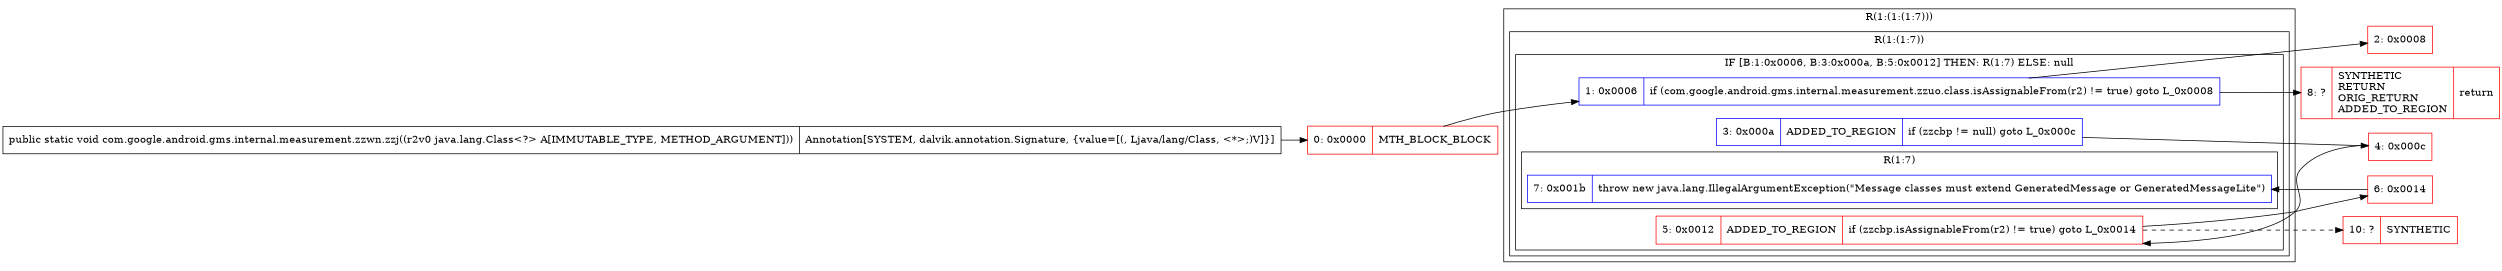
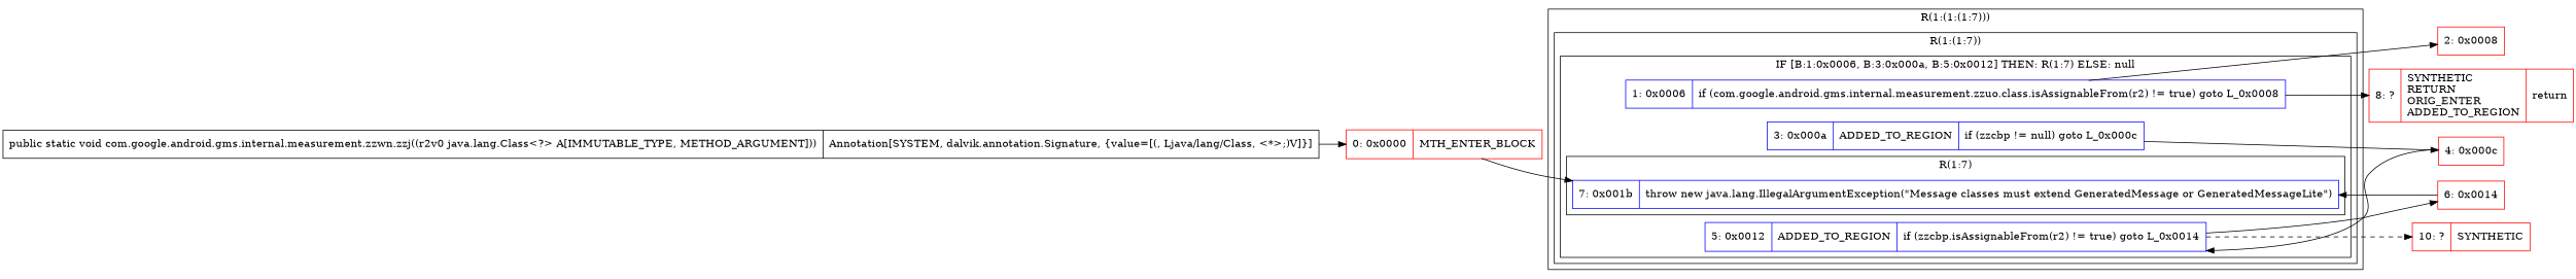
  digraph {
    rankdir=LR
    node [color=red shape=record]
    n1 [color=blue label="{7\:\ 0x001b|throw new java.lang.IllegalArgumentException(\"Message classes must extend GeneratedMessage or GeneratedMessageLite\")\l}"]
    n2 [color=blue label="{1\:\ 0x0006|if (com.google.android.gms.internal.measurement.zzuo.class.isAssignableFrom(r2) != true) goto L_0x0008\l}"]
    n3 [color=blue label="{3\:\ 0x000a|ADDED_TO_REGION\l|if (zzcbp != null) goto L_0x000c\l}"]
-   n4 [label="{5\:\ 0x0012|ADDED_TO_REGION\l|if (zzcbp.isAssignableFrom(r2) != true) goto L_0x0014\l}"]
+   n4 [color=blue label="{5\:\ 0x0012|ADDED_TO_REGION\l|if (zzcbp.isAssignableFrom(r2) != true) goto L_0x0014\l}"]
    n5 [label="{2\:\ 0x0008}"]
-   n6 [label="{8\:\ ?|SYNTHETIC\lRETURN\lORIG_RETURN\lADDED_TO_REGION\l|return\l}"]
+   n6 [label="{8\:\ ?|SYNTHETIC\lRETURN\lORIG_ENTER\lADDED_TO_REGION\l|return\l}"]
    n7 [label="{4\:\ 0x000c}"]
    n8 [label="{6\:\ 0x0014}"]
    n9 [label="{10\:\ ?|SYNTHETIC\l}"]
-   n10 [label="{0\:\ 0x0000|MTH_BLOCK_BLOCK\l}"]
+   n10 [label="{0\:\ 0x0000|MTH_ENTER_BLOCK\l}"]
    n11 [label="{public static void com.google.android.gms.internal.measurement.zzwn.zzj((r2v0 java.lang.Class\<?\> A[IMMUTABLE_TYPE, METHOD_ARGUMENT]))  | Annotation[SYSTEM, dalvik.annotation.Signature, \{value=[(, Ljava\/lang\/Class, \<*\>;)V]\}]\l}" color=""]
    subgraph cluster_1 {
      label="R(1:(1:(1:7)))"
      subgraph cluster_2 {
        label="R(1:(1:7))"
        subgraph cluster_3 {
          label="IF [B:1:0x0006, B:3:0x000a, B:5:0x0012] THEN: R(1:7) ELSE: null"
          n2
          n3
          n4
          subgraph cluster_4 {
            label="R(1:7)"
            n1
          }
        }
      }
    }
    n2 -> n5
    n2 -> n6 [style=solid]
    n3 -> n7
    n4 -> n8
    n4 -> n9 [style=dashed]
    n7 -> n4
    n8 -> n1
-   n10 -> n2
+   n10 -> n1
    n11 -> n10
  }
